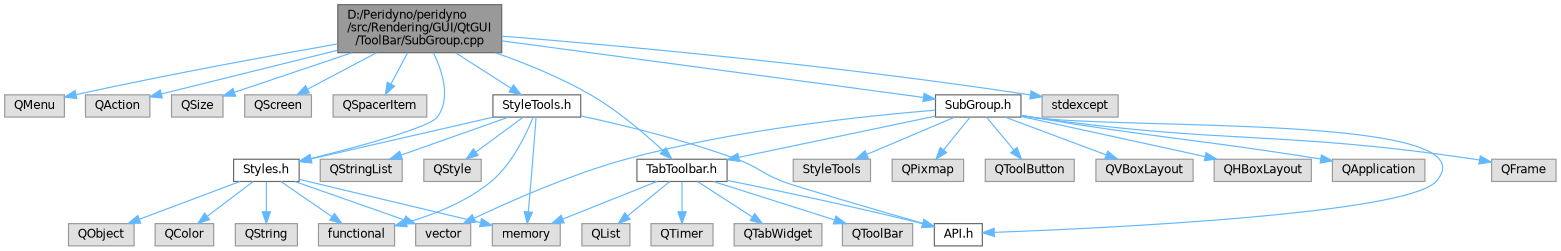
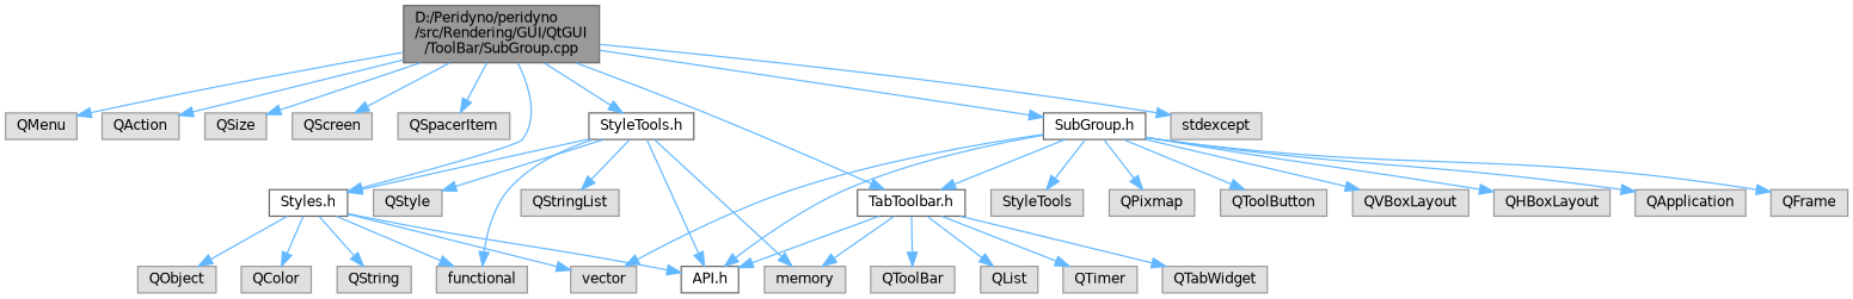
  digraph {
    node [color=grey60 fillcolor="#E0E0E0" fontname=Helvetica fontsize=10 shape=box style=filled]
    edge [color=steelblue1 fontname=Helvetica fontsize=10 labelfontname=Helvetica labelfontsize=10 style=solid]
    n1 [color=gray40 fillcolor=grey60 fontcolor=black height=0.2 label="D:/Peridyno/peridyno\l/src/Rendering/GUI/QtGUI\l/ToolBar/SubGroup.cpp" width=0.4]
    n2 [height=0.2 label=QMenu width=0.4]
    n3 [height=0.2 label=QAction width=0.4]
    n4 [height=0.2 label=QSize width=0.4]
    n5 [height=0.2 label=QScreen width=0.4]
    n6 [height=0.2 label=QSpacerItem width=0.4]
    n7 [color=grey40 fillcolor=white height=0.2 label="Styles.h" width=0.4]
    n8 [color=grey40 fillcolor=white height=0.2 label="StyleTools.h" width=0.4]
    n9 [color=grey40 fillcolor=white height=0.2 label="SubGroup.h" width=0.4]
    n10 [color=grey40 fillcolor=white height=0.2 label="TabToolbar.h" width=0.4]
    n11 [height=0.2 label=stdexcept width=0.4]
    n12 [height=0.2 label=QObject width=0.4]
    n13 [height=0.2 label=QColor width=0.4]
    n14 [height=0.2 label=QString width=0.4]
    n15 [height=0.2 label=vector width=0.4]
    n16 [height=0.2 label=functional width=0.4]
    n17 [color=grey40 fillcolor=white height=0.2 label="API.h" width=0.4]
    n18 [height=0.2 label=QStringList width=0.4]
    n19 [height=0.2 label=QStyle width=0.4]
    n20 [height=0.2 label=memory width=0.4]
    n21 [height=0.2 label=QFrame width=0.4]
    n22 [height=0.2 label=StyleTools width=0.4]
    n23 [height=0.2 label=QPixmap width=0.4]
    n24 [height=0.2 label=QToolButton width=0.4]
    n25 [height=0.2 label=QVBoxLayout width=0.4]
    n26 [height=0.2 label=QHBoxLayout width=0.4]
    n27 [height=0.2 label=QApplication width=0.4]
    n28 [height=0.2 label=QTabWidget width=0.4]
    n29 [height=0.2 label=QToolBar width=0.4]
    n30 [height=0.2 label=QList width=0.4]
    n31 [height=0.2 label=QTimer width=0.4]
    n1 -> n2
    n1 -> n3
    n1 -> n4
    n1 -> n5
    n1 -> n6
    n1 -> n7
    n1 -> n8
    n1 -> n9
    n1 -> n10
    n1 -> n11
    n7 -> n12
    n7 -> n13
    n7 -> n14
    n7 -> n15
    n7 -> n16
-   n7 -> n20
+   n7 -> n17
    n8 -> n7
    n8 -> n16
    n8 -> n17
    n8 -> n18
    n8 -> n19
    n8 -> n20
    n9 -> n10
    n9 -> n15
    n9 -> n17
    n9 -> n21
    n9 -> n22
    n9 -> n23
    n9 -> n24
    n9 -> n25
    n9 -> n26
    n9 -> n27
    n10 -> n17
    n10 -> n20
    n10 -> n28
    n10 -> n29
    n10 -> n30
    n10 -> n31
  }
